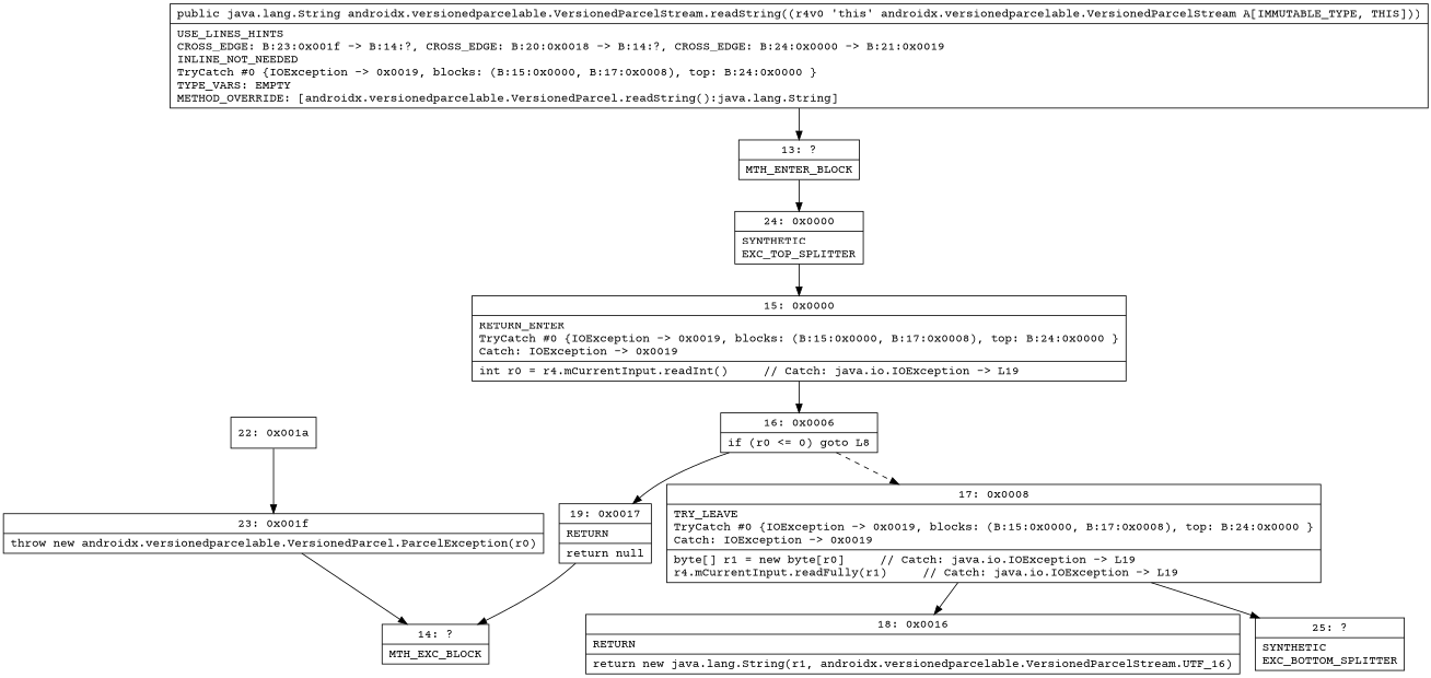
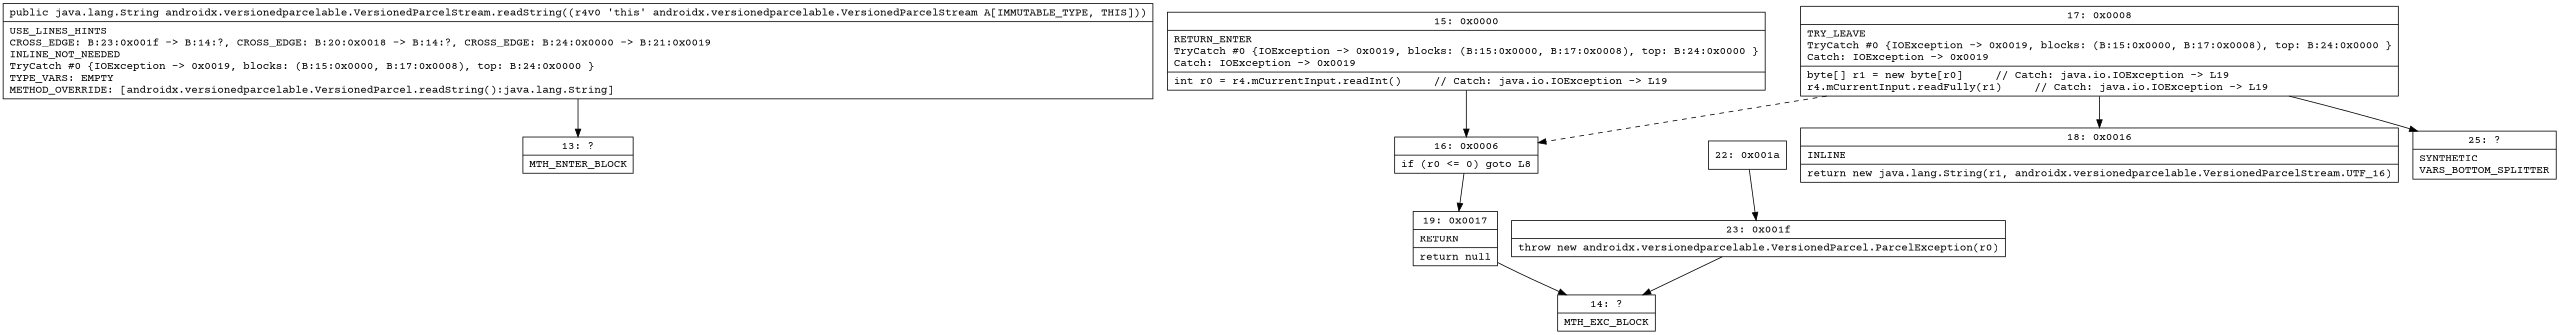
  digraph {
    fontname="Courier Prime"
    node [fontname="Courier Prime" shape=record]
    edge [fontname="Courier Prime"]
    n1 [label="{13\:\ ?|MTH_ENTER_BLOCK\l}"]
-   n2 [label="{24\:\ 0x0000|SYNTHETIC\lEXC_TOP_SPLITTER\l}"]
    n3 [label="{15\:\ 0x0000|RETURN_ENTER\lTryCatch #0 \{IOException \-\> 0x0019, blocks: (B:15:0x0000, B:17:0x0008), top: B:24:0x0000 \}\lCatch: IOException \-\> 0x0019\l|int r0 = r4.mCurrentInput.readInt()     \/\/ Catch: java.io.IOException \-\> L19\l}"]
    n4 [label="{16\:\ 0x0006|if (r0 \<= 0) goto L8\l}"]
    n5 [label="{17\:\ 0x0008|TRY_LEAVE\lTryCatch #0 \{IOException \-\> 0x0019, blocks: (B:15:0x0000, B:17:0x0008), top: B:24:0x0000 \}\lCatch: IOException \-\> 0x0019\l|byte[] r1 = new byte[r0]     \/\/ Catch: java.io.IOException \-\> L19\lr4.mCurrentInput.readFully(r1)     \/\/ Catch: java.io.IOException \-\> L19\l}"]
    n6 [label="{19\:\ 0x0017|RETURN\l|return null\l}"]
-   n7 [label="{18\:\ 0x0016|RETURN\l|return new java.lang.String(r1, androidx.versionedparcelable.VersionedParcelStream.UTF_16)\l}"]
-   n8 [label="{25\:\ ?|SYNTHETIC\lEXC_BOTTOM_SPLITTER\l}"]
+   n7 [label="{18\:\ 0x0016|INLINE\l|return new java.lang.String(r1, androidx.versionedparcelable.VersionedParcelStream.UTF_16)\l}"]
+   n8 [label="{25\:\ ?|SYNTHETIC\lVARS_BOTTOM_SPLITTER\l}"]
    n9 [label="{14\:\ ?|MTH_EXC_BLOCK\l}"]
    n10 [label="{22\:\ 0x001a}"]
    n11 [label="{23\:\ 0x001f|throw new androidx.versionedparcelable.VersionedParcel.ParcelException(r0)\l}"]
    n12 [label="{public java.lang.String androidx.versionedparcelable.VersionedParcelStream.readString((r4v0 'this' androidx.versionedparcelable.VersionedParcelStream A[IMMUTABLE_TYPE, THIS]))  | USE_LINES_HINTS\lCROSS_EDGE: B:23:0x001f \-\> B:14:?, CROSS_EDGE: B:20:0x0018 \-\> B:14:?, CROSS_EDGE: B:24:0x0000 \-\> B:21:0x0019\lINLINE_NOT_NEEDED\lTryCatch #0 \{IOException \-\> 0x0019, blocks: (B:15:0x0000, B:17:0x0008), top: B:24:0x0000 \}\lTYPE_VARS: EMPTY\lMETHOD_OVERRIDE: [androidx.versionedparcelable.VersionedParcel.readString():java.lang.String]\l}"]
-   n1 -> n2
-   n2 -> n3
    n3 -> n4
-   n4 -> n5 [style=dashed]
+   n5 -> n4 [style=dashed]
    n4 -> n6
    n5 -> n7
    n5 -> n8
    n6 -> n9
    n10 -> n11
    n11 -> n9
    n12 -> n1
  }
